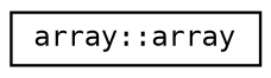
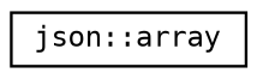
  digraph {
    rankdir=TB
    fontname="DejaVu Sans Mono"
-   n1 [color=black fillcolor=white fontname="DejaVu Sans Mono" fontsize=10 height=0.2 label="array::array" shape=record style=filled width=0.4]
+   n1 [color=black fillcolor=white fontname="DejaVu Sans Mono" fontsize=10 height=0.2 label="json::array" shape=record style=filled width=0.4]
  }
